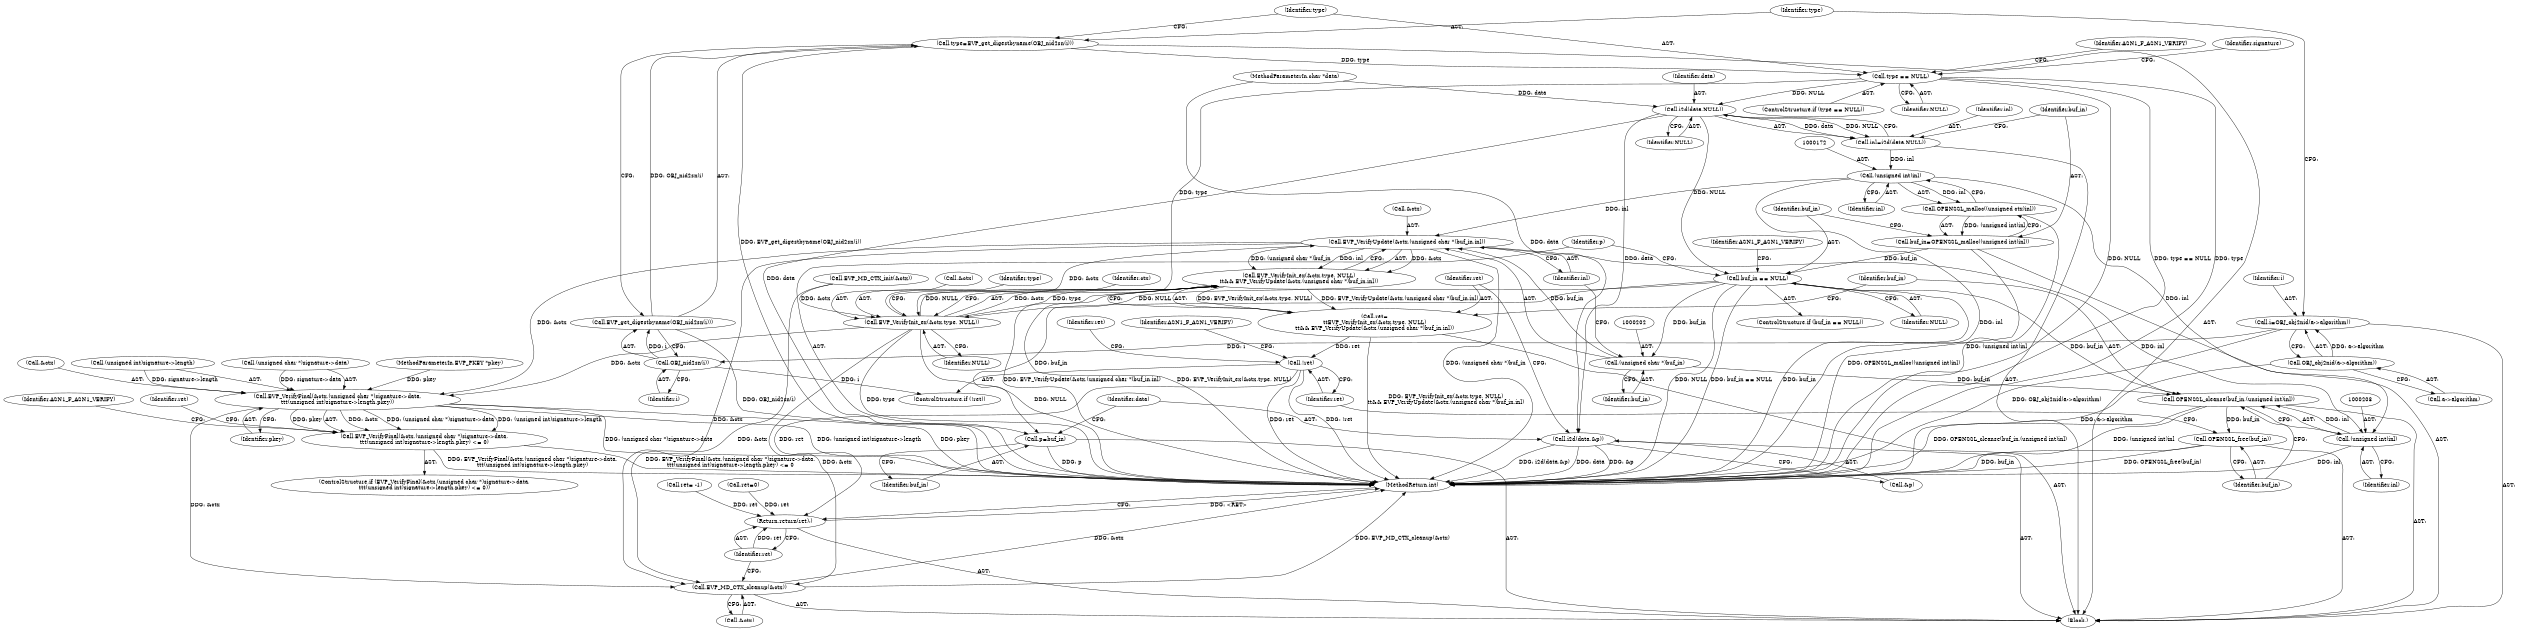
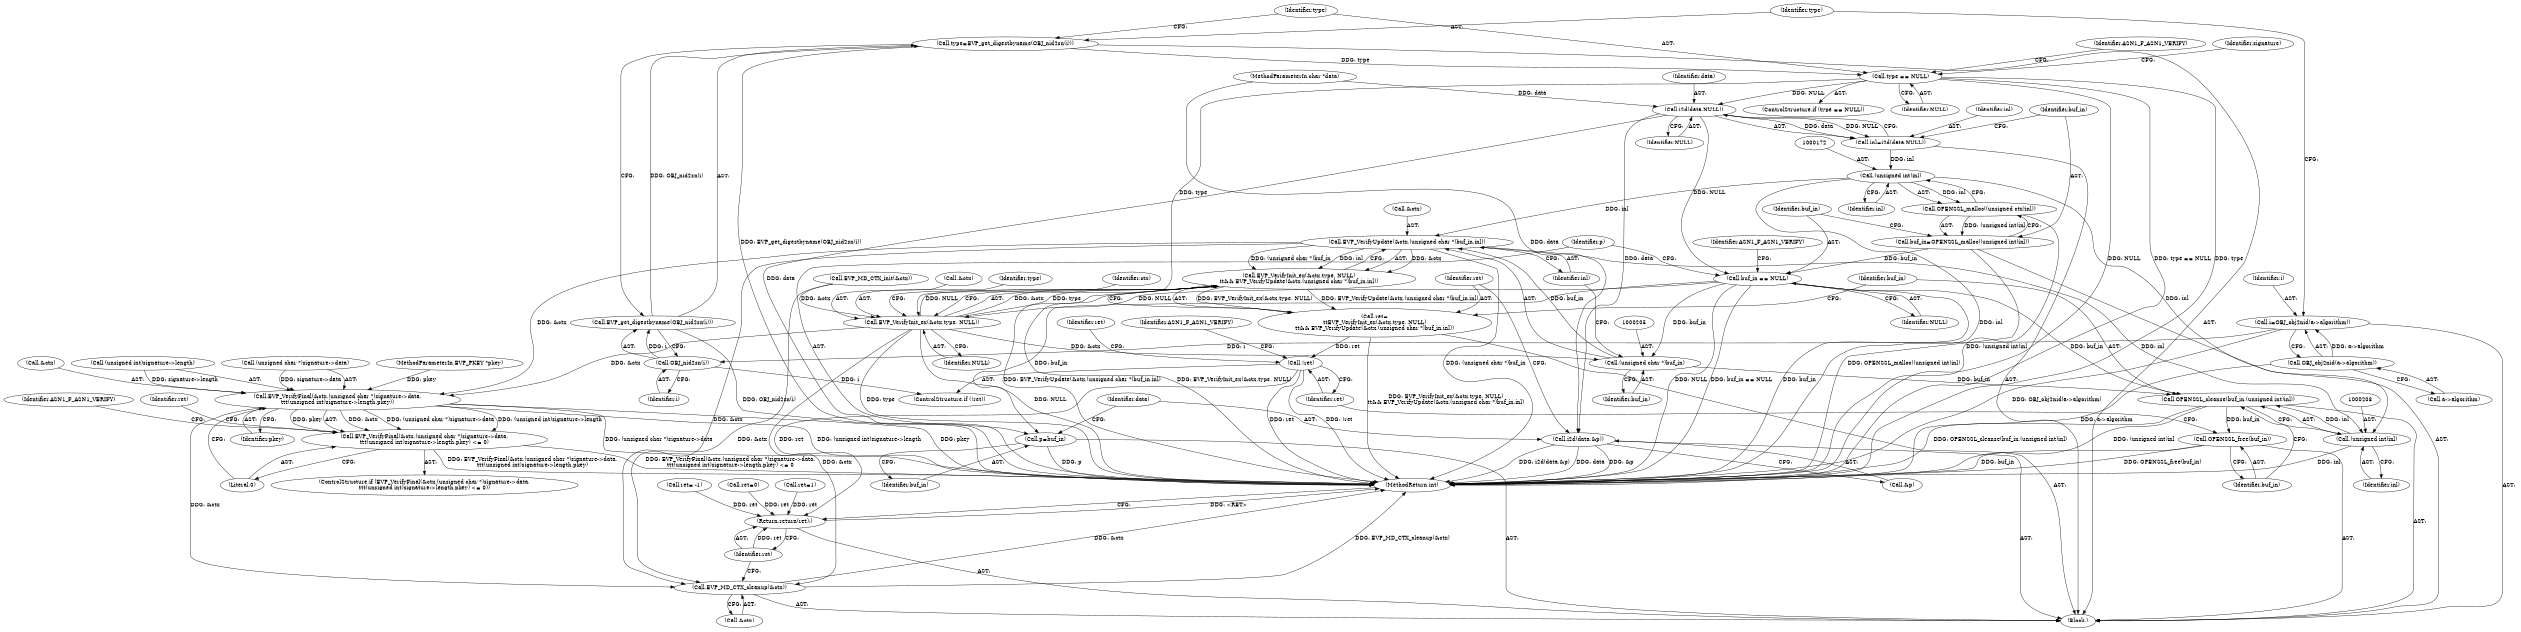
  digraph {
    n1 [label="(Call,type=EVP_get_digestbyname(OBJ_nid2sn(i)))"]
    n2 [label="(Call,EVP_get_digestbyname(OBJ_nid2sn(i)))"]
    n3 [label="(Call,type == NULL)"]
    n4 [label="(MethodReturn,int)"]
    n5 [label="(Block,)"]
    n6 [label="(Call,OBJ_nid2sn(i))"]
    n7 [label="(Call,i2d(data,NULL))"]
    n8 [label="(Call,EVP_VerifyInit_ex(&ctx,type, NULL))"]
    n9 [label="(ControlStructure,if (type == NULL))"]
    n10 [label="(Identifier,NULL)"]
    n11 [label="(Return,return(ret);)"]
    n12 [label="(Identifier,i)"]
    n13 [label="(ControlStructure,if (!ret))"]
    n14 [label="(Call,i=OBJ_obj2nid(a->algorithm))"]
    n15 [label="(Call,OBJ_obj2nid(a->algorithm))"]
    n16 [label="(Call,a->algorithm)"]
    n17 [label="(Call,inl=i2d(data,NULL))"]
    n18 [label="(Call,buf_in == NULL)"]
    n19 [label="(Call,i2d(data,&p))"]
    n20 [label="(Identifier,NULL)"]
    n21 [label="(Call,EVP_VerifyUpdate(&ctx,(unsigned char *)buf_in,inl))"]
    n22 [label="(Call,EVP_VerifyInit_ex(&ctx,type, NULL)\n\t\t&& EVP_VerifyUpdate(&ctx,(unsigned char *)buf_in,inl))"]
    n23 [label="(Call,EVP_VerifyFinal(&ctx,(unsigned char *)signature->data,\n\t\t\t(unsigned int)signature->length,pkey))"]
    n24 [label="(Call,EVP_MD_CTX_cleanup(&ctx))"]
    n25 [label="(Identifier,NULL)"]
    n26 [label="(Call,(unsigned int)inl)"]
    n27 [label="(Call,p=buf_in)"]
    n28 [label="(Call,OPENSSL_cleanse(buf_in,(unsigned int)inl))"]
    n29 [label="(Call,(unsigned char *)buf_in)"]
    n30 [label="(Identifier,NULL)"]
-   n31 [label="(ControlStructure,if (buf_in == NULL))"]
    n32 [label="(Call,&p)"]
    n33 [label="(Call,OPENSSL_malloc((unsigned ctx)inl))"]
    n34 [label="(Call,(unsigned int)inl)"]
    n35 [label="(Identifier,inl)"]
    n36 [label="(Call,buf_in=OPENSSL_malloc((unsigned int)inl))"]
    n37 [label="(Identifier,inl)"]
    n38 [label="(Identifier,inl)"]
    n39 [label="(Identifier,buf_in)"]
    n40 [label="(Call,OPENSSL_free(buf_in))"]
    n41 [label="(Identifier,buf_in)"]
    n42 [label="(Call,ret=\n\t\tEVP_VerifyInit_ex(&ctx,type, NULL)\n\t\t&& EVP_VerifyUpdate(&ctx,(unsigned char *)buf_in,inl))"]
    n43 [label="(Call,EVP_VerifyFinal(&ctx,(unsigned char *)signature->data,\n\t\t\t(unsigned int)signature->length,pkey) <= 0)"]
    n44 [label="(Identifier,pkey)"]
    n45 [label="(Call,&ctx)"]
    n46 [label="(Call,!ret)"]
    n47 [label="(Identifier,ret)"]
    n48 [label="(Identifier,ret)"]
    n49 [label="(Identifier,buf_in)"]
    n50 [label="(ControlStructure,if (EVP_VerifyFinal(&ctx,(unsigned char *)signature->data,\n\t\t\t(unsigned int)signature->length,pkey) <= 0))"]
+   n51 [label="(Literal,0)"]
    n52 [label="(Identifier,ret)"]
    n53 [label="(Identifier,ASN1_F_ASN1_VERIFY)"]
    n54 [label="(Identifier,ASN1_F_ASN1_VERIFY)"]
    n55 [label="(Call,&ctx)"]
    n56 [label="(Identifier,buf_in)"]
    n57 [label="(Identifier,signature)"]
    n58 [label="(Identifier,buf_in)"]
    n59 [label="(Identifier,type)"]
    n60 [label="(Identifier,type)"]
    n61 [label="(Call,&ctx)"]
    n62 [label="(Identifier,i)"]
    n63 [label="(Call,&ctx)"]
    n64 [label="(Identifier,ASN1_F_ASN1_VERIFY)"]
+   n65 [label="(Call,ret=1)"]
    n66 [label="(Identifier,data)"]
    n67 [label="(Identifier,type)"]
    n68 [label="(Call,(unsigned int)signature->length)"]
    n69 [label="(Identifier,ret)"]
    n70 [label="(Identifier,ret)"]
    n71 [label="(Identifier,data)"]
    n72 [label="(Identifier,p)"]
    n73 [label="(Call,ret= -1)"]
    n74 [label="(Identifier,buf_in)"]
    n75 [label="(Identifier,ASN1_F_ASN1_VERIFY)"]
    n76 [label="(MethodParameterIn,EVP_PKEY *pkey)"]
    n77 [label="(Identifier,inl)"]
    n78 [label="(Call,(unsigned char *)signature->data)"]
    n79 [label="(Call,ret=0)"]
    n80 [label="(Call,EVP_MD_CTX_init(&ctx))"]
    n81 [label="(Identifier,ctx)"]
    n82 [label="(MethodParameterIn,char *data)"]
    1000172
    1000208
-   1000202
+   1000202 [label=1000205]
    n1 -> n2 [label="CFG: "]
    n1 -> n3 [label="DDG: type"]
    n1 -> n4 [label="DDG: EVP_get_digestbyname(OBJ_nid2sn(i))"]
    n1 -> n5 [label="AST: "]
    n2 -> n1 [label="AST: "]
    n2 -> n1 [label="DDG: OBJ_nid2sn(i)"]
    n2 -> n4 [label="DDG: OBJ_nid2sn(i)"]
    n2 -> n6 [label="CFG: "]
    n3 -> n4 [label="DDG: type"]
    n3 -> n4 [label="DDG: NULL"]
    n3 -> n4 [label="DDG: type == NULL"]
    n3 -> n7 [label="DDG: NULL"]
    n3 -> n8 [label="DDG: type"]
-   n9 -> n3 [label="AST: "]
+   n3 -> n9 [label="AST: "]
    n3 -> n10 [label="CFG: "]
    n4 -> n11 [label="CFG: "]
    n6 -> n2 [label="AST: "]
    n6 -> n2 [label="DDG: i"]
    n6 -> n12 [label="CFG: "]
    n6 -> n13 [label="DDG: i"]
    n7 -> n4 [label="DDG: data"]
    n7 -> n17 [label="AST: "]
    n7 -> n17 [label="DDG: data"]
    n7 -> n17 [label="DDG: NULL"]
    n7 -> n18 [label="DDG: NULL"]
    n7 -> n19 [label="DDG: data"]
    n7 -> n20 [label="CFG: "]
    n8 -> n4 [label="DDG: NULL"]
    n8 -> n4 [label="DDG: type"]
-   n8 -> n21 [label="DDG: &ctx"]
+   n8 -> n29 [label="DDG: &ctx"]
    n8 -> n22 [label="AST: "]
    n8 -> n22 [label="DDG: &ctx"]
    n8 -> n22 [label="DDG: type"]
    n8 -> n22 [label="DDG: NULL"]
    n8 -> n23 [label="DDG: &ctx"]
    n8 -> n24 [label="DDG: &ctx"]
    n8 -> n25 [label="CFG: "]
    n10 -> n3 [label="AST: "]
    n11 -> n4 [label="DDG: <RET>"]
    n11 -> n5 [label="AST: "]
    n11 -> n48 [label="CFG: "]
    n12 -> n6 [label="AST: "]
    n14 -> n4 [label="DDG: OBJ_obj2nid(a->algorithm)"]
    n14 -> n5 [label="AST: "]
    n14 -> n6 [label="DDG: i"]
    n14 -> n15 [label="CFG: "]
    n15 -> n4 [label="DDG: a->algorithm"]
    n15 -> n14 [label="AST: "]
    n15 -> n14 [label="DDG: a->algorithm"]
    n15 -> n16 [label="CFG: "]
    n16 -> n15 [label="AST: "]
    n17 -> n5 [label="AST: "]
    n17 -> n7 [label="CFG: "]
    n17 -> n26 [label="DDG: inl"]
    n18 -> n4 [label="DDG: buf_in"]
    n18 -> n4 [label="DDG: NULL"]
    n18 -> n4 [label="DDG: buf_in == NULL"]
    n18 -> n8 [label="DDG: NULL"]
    n18 -> n27 [label="DDG: buf_in"]
    n18 -> n28 [label="DDG: buf_in"]
    n18 -> n29 [label="DDG: buf_in"]
    n18 -> n30 [label="CFG: "]
-   n18 -> n31 [label="AST: "]
    n19 -> n4 [label="DDG: &p"]
    n19 -> n4 [label="DDG: i2d(data,&p)"]
    n19 -> n4 [label="DDG: data"]
    n19 -> n5 [label="AST: "]
    n19 -> n32 [label="CFG: "]
    n20 -> n7 [label="AST: "]
    n21 -> n4 [label="DDG: (unsigned char *)buf_in"]
    n21 -> n22 [label="AST: "]
    n21 -> n22 [label="DDG: &ctx"]
    n21 -> n22 [label="DDG: (unsigned char *)buf_in"]
    n21 -> n22 [label="DDG: inl"]
    n21 -> n23 [label="DDG: &ctx"]
    n21 -> n24 [label="DDG: &ctx"]
    n21 -> n34 [label="DDG: inl"]
    n21 -> n37 [label="CFG: "]
    n22 -> n4 [label="DDG: EVP_VerifyInit_ex(&ctx,type, NULL)"]
    n22 -> n4 [label="DDG: EVP_VerifyUpdate(&ctx,(unsigned char *)buf_in,inl)"]
    n22 -> n8 [label="CFG: "]
    n22 -> n21 [label="CFG: "]
    n22 -> n42 [label="AST: "]
    n22 -> n42 [label="DDG: EVP_VerifyInit_ex(&ctx,type, NULL)"]
    n22 -> n42 [label="DDG: EVP_VerifyUpdate(&ctx,(unsigned char *)buf_in,inl)"]
    n23 -> n4 [label="DDG: pkey"]
    n23 -> n4 [label="DDG: (unsigned char *)signature->data"]
    n23 -> n4 [label="DDG: (unsigned int)signature->length"]
    n23 -> n24 [label="DDG: &ctx"]
    n23 -> n43 [label="AST: "]
    n23 -> n43 [label="DDG: &ctx"]
    n23 -> n43 [label="DDG: (unsigned char *)signature->data"]
    n23 -> n43 [label="DDG: (unsigned int)signature->length"]
    n23 -> n43 [label="DDG: pkey"]
    n23 -> n44 [label="CFG: "]
    n24 -> n4 [label="DDG: EVP_MD_CTX_cleanup(&ctx)"]
    n24 -> n4 [label="DDG: &ctx"]
    n24 -> n5 [label="AST: "]
    n24 -> n45 [label="CFG: "]
    n25 -> n8 [label="AST: "]
    n26 -> n4 [label="DDG: inl"]
    n26 -> n21 [label="DDG: inl"]
    n26 -> n33 [label="AST: "]
    n26 -> n33 [label="DDG: inl"]
    n26 -> n34 [label="DDG: inl"]
    n26 -> n35 [label="CFG: "]
    n27 -> n4 [label="DDG: p"]
    n27 -> n5 [label="AST: "]
    n27 -> n39 [label="CFG: "]
    n28 -> n4 [label="DDG: (unsigned int)inl"]
    n28 -> n4 [label="DDG: OPENSSL_cleanse(buf_in,(unsigned int)inl)"]
    n28 -> n5 [label="AST: "]
    n28 -> n34 [label="CFG: "]
    n28 -> n40 [label="DDG: buf_in"]
    n29 -> n21 [label="AST: "]
    n29 -> n21 [label="DDG: buf_in"]
    n29 -> n28 [label="DDG: buf_in"]
    n29 -> n41 [label="CFG: "]
    n30 -> n18 [label="AST: "]
    n32 -> n19 [label="AST: "]
    n33 -> n4 [label="DDG: (unsigned int)inl"]
    n33 -> n26 [label="CFG: "]
    n33 -> n36 [label="AST: "]
    n33 -> n36 [label="DDG: (unsigned int)inl"]
    n34 -> n4 [label="DDG: inl"]
    n34 -> n28 [label="AST: "]
    n34 -> n28 [label="DDG: inl"]
    n34 -> n38 [label="CFG: "]
    n35 -> n26 [label="AST: "]
    n36 -> n4 [label="DDG: OPENSSL_malloc((unsigned int)inl)"]
    n36 -> n5 [label="AST: "]
    n36 -> n18 [label="DDG: buf_in"]
    n36 -> n33 [label="CFG: "]
    n37 -> n21 [label="AST: "]
    n37 -> n29 [label="CFG: "]
    n38 -> n34 [label="AST: "]
    n39 -> n27 [label="AST: "]
    n40 -> n4 [label="DDG: OPENSSL_free(buf_in)"]
    n40 -> n4 [label="DDG: buf_in"]
    n40 -> n5 [label="AST: "]
    n40 -> n49 [label="CFG: "]
    n41 -> n29 [label="AST: "]
    n42 -> n4 [label="DDG: EVP_VerifyInit_ex(&ctx,type, NULL)\n\t\t&& EVP_VerifyUpdate(&ctx,(unsigned char *)buf_in,inl)"]
    n42 -> n5 [label="AST: "]
    n42 -> n22 [label="CFG: "]
    n42 -> n46 [label="DDG: ret"]
    n43 -> n4 [label="DDG: EVP_VerifyFinal(&ctx,(unsigned char *)signature->data,\n\t\t\t(unsigned int)signature->length,pkey) <= 0"]
    n43 -> n4 [label="DDG: EVP_VerifyFinal(&ctx,(unsigned char *)signature->data,\n\t\t\t(unsigned int)signature->length,pkey)"]
    n43 -> n50 [label="AST: "]
+   n43 -> n51 [label="CFG: "]
    n44 -> n23 [label="AST: "]
    n45 -> n24 [label="AST: "]
    n46 -> n4 [label="DDG: ret"]
    n46 -> n4 [label="DDG: !ret"]
    n46 -> n11 [label="DDG: ret"]
    n46 -> n13 [label="AST: "]
    n46 -> n47 [label="CFG: "]
    n47 -> n40 [label="CFG: "]
    n47 -> n46 [label="AST: "]
    n48 -> n11 [label="AST: "]
    n48 -> n11 [label="DDG: ret"]
    n48 -> n24 [label="CFG: "]
    n49 -> n28 [label="CFG: "]
    n49 -> n40 [label="AST: "]
+   n51 -> n23 [label="CFG: "]
+   n51 -> n43 [label="AST: "]
    n52 -> n19 [label="CFG: "]
    n52 -> n42 [label="AST: "]
    n53 -> n46 [label="CFG: "]
    n54 -> n18 [label="CFG: "]
    n55 -> n8 [label="AST: "]
    n56 -> n18 [label="AST: "]
    n56 -> n36 [label="CFG: "]
    n57 -> n3 [label="CFG: "]
    n58 -> n28 [label="AST: "]
    n58 -> n42 [label="CFG: "]
    n59 -> n1 [label="CFG: "]
    n59 -> n3 [label="AST: "]
    n60 -> n1 [label="AST: "]
    n60 -> n14 [label="CFG: "]
    n61 -> n23 [label="AST: "]
    n62 -> n14 [label="AST: "]
    n63 -> n21 [label="AST: "]
    n64 -> n43 [label="CFG: "]
+   n65 -> n11 [label="DDG: ret"]
    n66 -> n7 [label="AST: "]
    n67 -> n8 [label="AST: "]
    n68 -> n23 [label="AST: "]
    n68 -> n23 [label="DDG: signature->length"]
    n69 -> n43 [label="CFG: "]
    n70 -> n46 [label="CFG: "]
    n71 -> n19 [label="AST: "]
    n71 -> n27 [label="CFG: "]
    n72 -> n18 [label="CFG: "]
    n72 -> n27 [label="AST: "]
    n73 -> n11 [label="DDG: ret"]
    n74 -> n17 [label="CFG: "]
    n74 -> n36 [label="AST: "]
    n75 -> n3 [label="CFG: "]
    n76 -> n23 [label="DDG: pkey"]
    n77 -> n17 [label="AST: "]
    n78 -> n23 [label="AST: "]
    n78 -> n23 [label="DDG: signature->data"]
    n79 -> n11 [label="DDG: ret"]
    n80 -> n8 [label="DDG: &ctx"]
    n80 -> n24 [label="DDG: &ctx"]
    n81 -> n8 [label="CFG: "]
    n82 -> n7 [label="DDG: data"]
    n82 -> n19 [label="DDG: data"]
    1000172 -> n26 [label="AST: "]
    1000208 -> n34 [label="AST: "]
    1000202 -> n29 [label="AST: "]
  }
